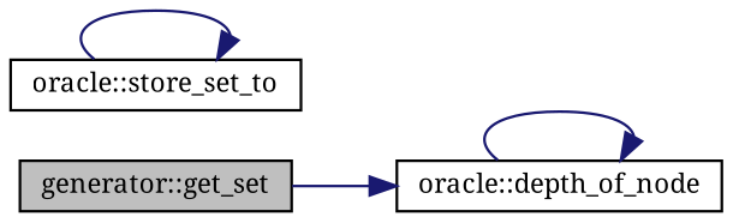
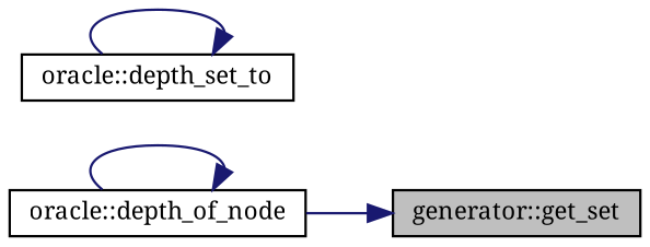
  digraph {
    fontname="Noto Serif"
    rankdir=LR
    node [color=black fillcolor=white fontname="Noto Serif" fontsize=10 shape=record style=filled]
    edge [color=midnightblue fontname="Noto Serif" fontsize=10 labelfontname=Helvetica labelfontsize=10 style=solid]
    n1 [fillcolor=grey75 fontcolor=black height=0.2 label="generator::get_set" width=0.4]
    n2 [height=0.2 label="oracle::depth_of_node" width=0.4]
-   n3 [height=0.2 label="oracle::store_set_to" width=0.4]
-   n1 -> n2
+   n3 [height=0.2 label="oracle::depth_set_to" width=0.4]
+   n2 -> n1
    n2 -> n2
    n3 -> n3
  }
